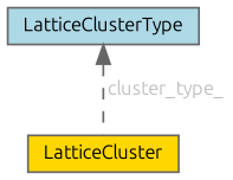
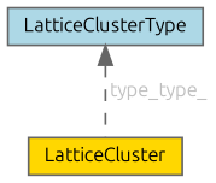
  digraph {
    fontname=Ubuntu
    node [color=gray40 fontname=Ubuntu fontsize=10 shape=box style=filled]
    n1 [fillcolor=gold fontcolor=black height=0.2 label=LatticeCluster width=0.4]
    n2 [fillcolor=lightblue height=0.2 label=LatticeClusterType width=0.4]
-   n2 -> n1 [color=gray40 dir=back fontcolor=grey fontname=Ubuntu fontsize=10 label=" cluster_type_" labelfontname=Helvetica labelfontsize=10 style=dashed]
+   n2 -> n1 [color=gray40 dir=back fontcolor=grey fontname=Ubuntu fontsize=10 label=" type_type_" labelfontname=Helvetica labelfontsize=10 style=dashed]
  }
